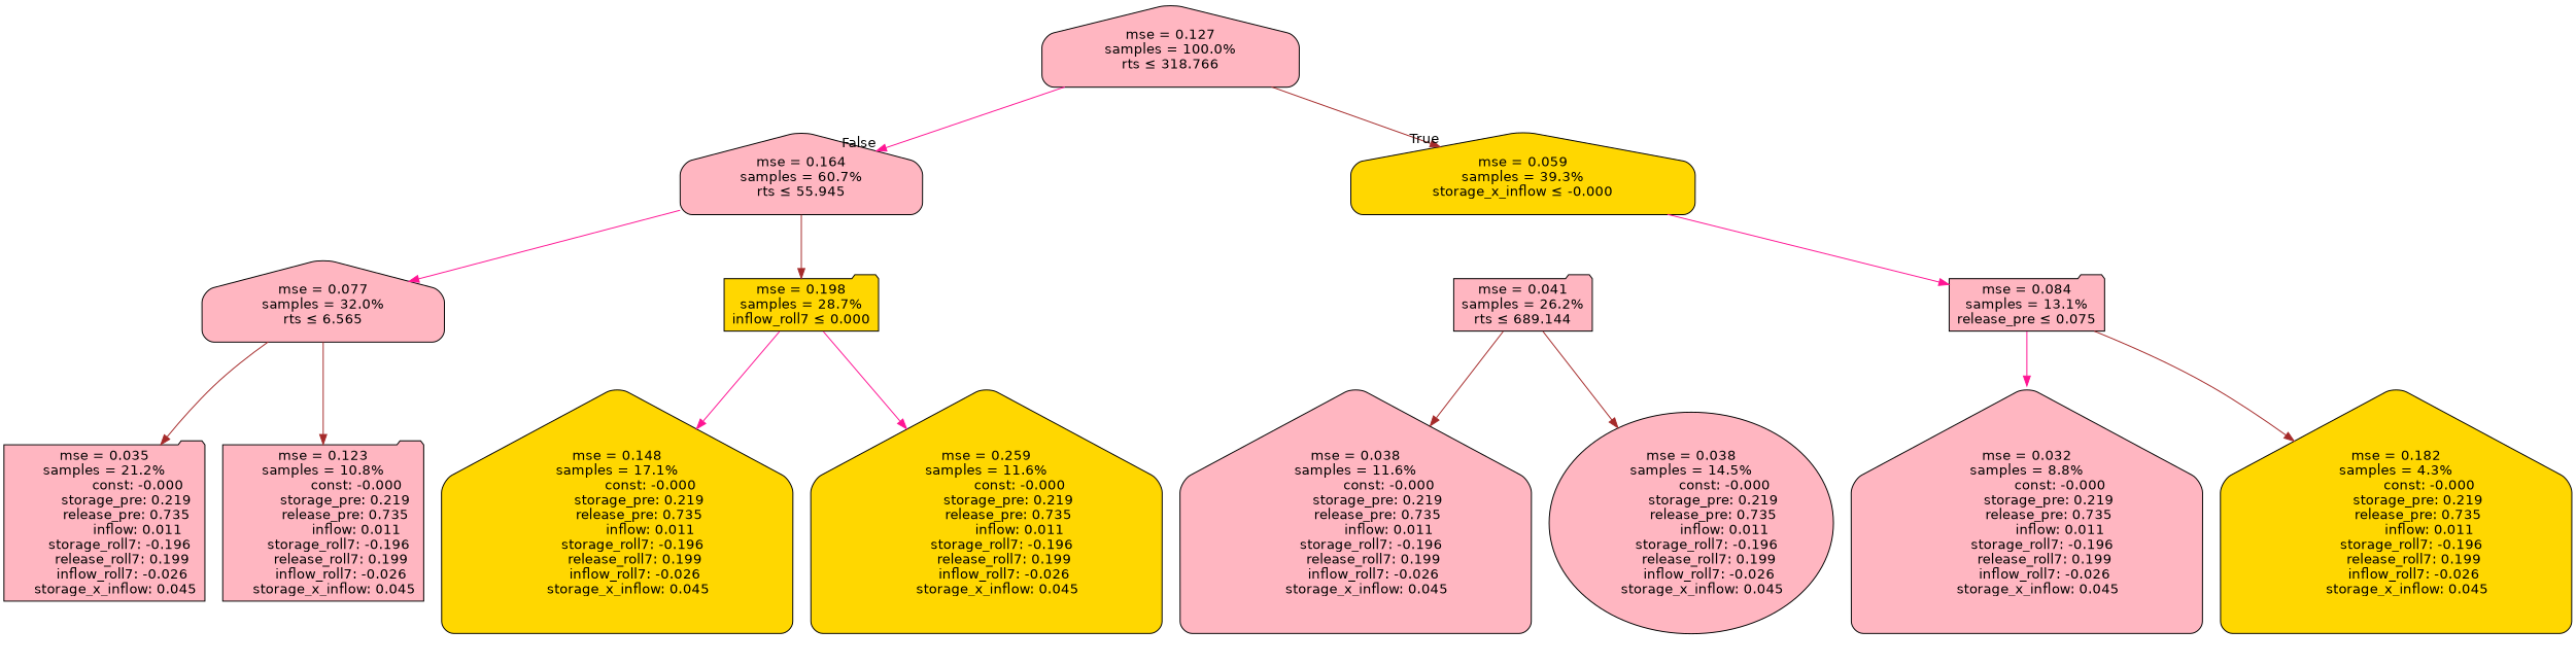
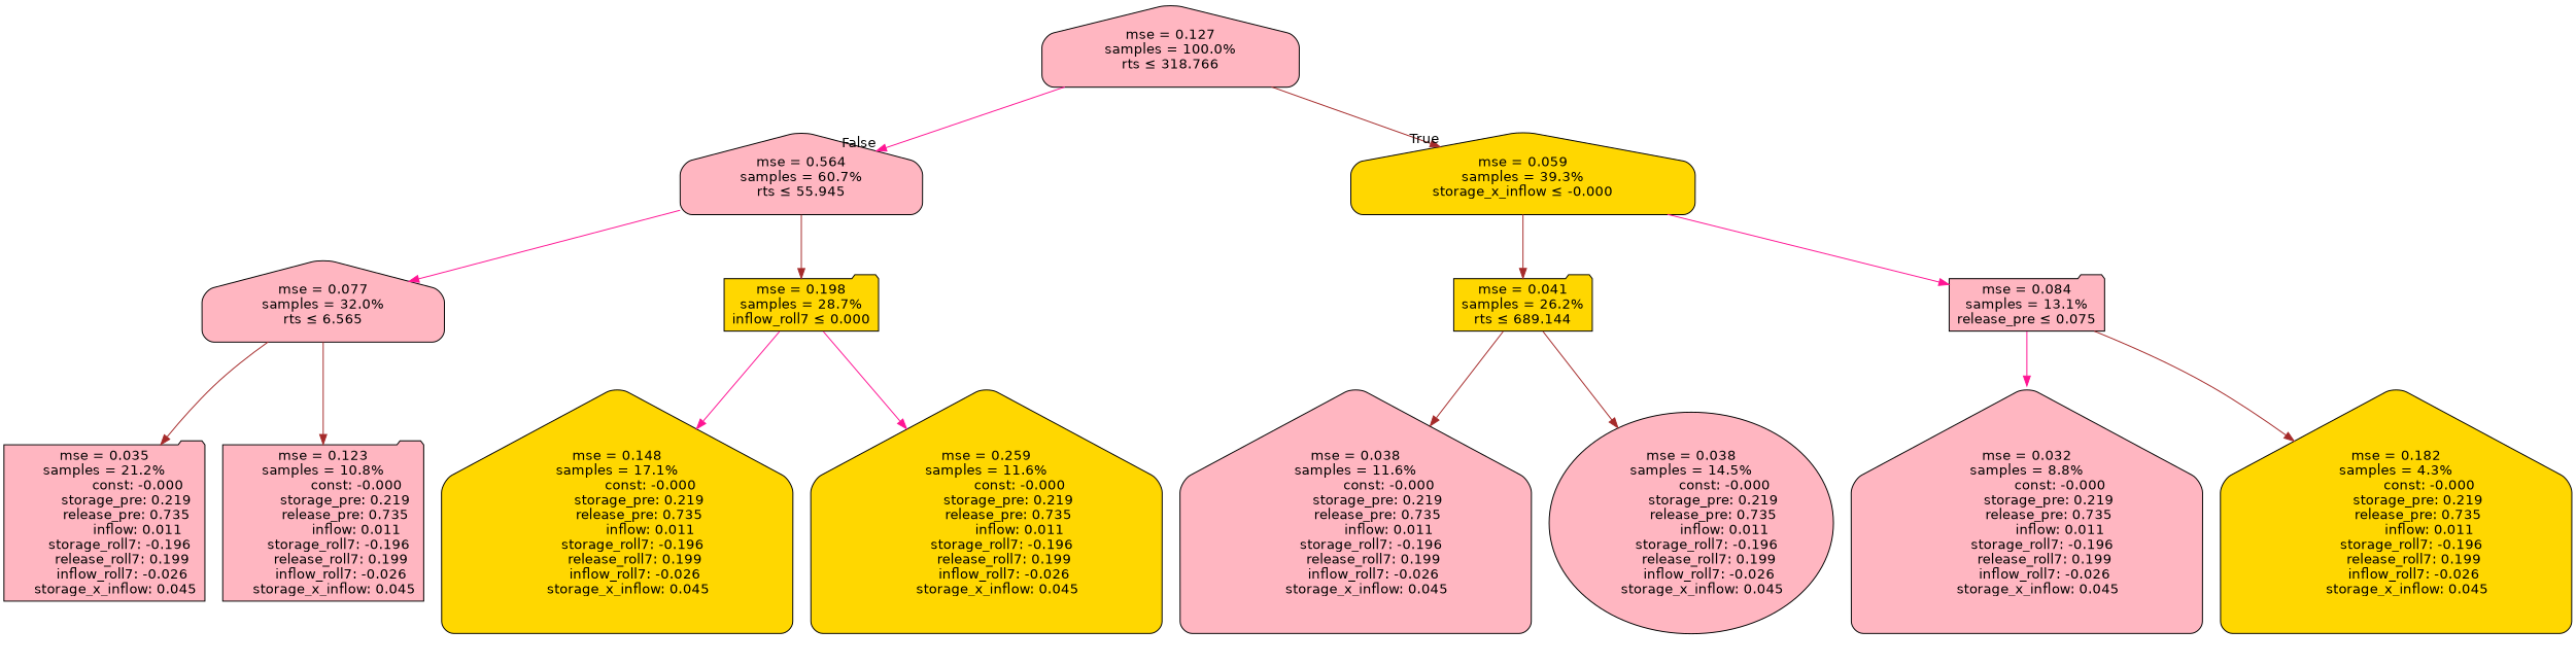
  digraph {
    node [color=black fillcolor=lightpink fontname=helvetica shape=house style="filled, rounded"]
    edge [color=brown fontname=helvetica]
    n1 [label="mse = 0.127\nsamples = 100.0%\nrts &le; 318.766"]
-   n2 [label="mse = 0.164\nsamples = 60.7%\nrts &le; 55.945"]
+   n2 [label="mse = 0.564\nsamples = 60.7%\nrts &le; 55.945"]
    n3 [fillcolor=gold label="mse = 0.059\nsamples = 39.3%\nstorage_x_inflow &le; -0.000"]
    n4 [label="mse = 0.077\nsamples = 32.0%\nrts &le; 6.565"]
    n5 [fillcolor=gold label="mse = 0.198\nsamples = 28.7%\ninflow_roll7 &le; 0.000" shape=folder]
-   n6 [label="mse = 0.041\nsamples = 26.2%\nrts &le; 689.144" shape=folder]
+   n6 [fillcolor=gold label="mse = 0.041\nsamples = 26.2%\nrts &le; 689.144" shape=folder]
    n7 [label="mse = 0.084\nsamples = 13.1%\nrelease_pre &le; 0.075" shape=folder]
    n8 [label="mse = 0.035\nsamples = 21.2%\n               const: -0.000\n          storage_pre: 0.219\n          release_pre: 0.735\n               inflow: 0.011\n       storage_roll7: -0.196\n        release_roll7: 0.199\n        inflow_roll7: -0.026\n     storage_x_inflow: 0.045" shape=folder]
    n9 [label="mse = 0.123\nsamples = 10.8%\n               const: -0.000\n          storage_pre: 0.219\n          release_pre: 0.735\n               inflow: 0.011\n       storage_roll7: -0.196\n        release_roll7: 0.199\n        inflow_roll7: -0.026\n     storage_x_inflow: 0.045" shape=folder]
    n10 [fillcolor=gold label="mse = 0.148\nsamples = 17.1%\n               const: -0.000\n          storage_pre: 0.219\n          release_pre: 0.735\n               inflow: 0.011\n       storage_roll7: -0.196\n        release_roll7: 0.199\n        inflow_roll7: -0.026\n     storage_x_inflow: 0.045"]
    n11 [fillcolor=gold label="mse = 0.259\nsamples = 11.6%\n               const: -0.000\n          storage_pre: 0.219\n          release_pre: 0.735\n               inflow: 0.011\n       storage_roll7: -0.196\n        release_roll7: 0.199\n        inflow_roll7: -0.026\n     storage_x_inflow: 0.045"]
    n12 [label="mse = 0.038\nsamples = 11.6%\n               const: -0.000\n          storage_pre: 0.219\n          release_pre: 0.735\n               inflow: 0.011\n       storage_roll7: -0.196\n        release_roll7: 0.199\n        inflow_roll7: -0.026\n     storage_x_inflow: 0.045"]
    n13 [label="mse = 0.038\nsamples = 14.5%\n               const: -0.000\n          storage_pre: 0.219\n          release_pre: 0.735\n               inflow: 0.011\n       storage_roll7: -0.196\n        release_roll7: 0.199\n        inflow_roll7: -0.026\n     storage_x_inflow: 0.045" shape=ellipse]
    n14 [label="mse = 0.032\nsamples = 8.8%\n               const: -0.000\n          storage_pre: 0.219\n          release_pre: 0.735\n               inflow: 0.011\n       storage_roll7: -0.196\n        release_roll7: 0.199\n        inflow_roll7: -0.026\n     storage_x_inflow: 0.045"]
    n15 [fillcolor=gold label="mse = 0.182\nsamples = 4.3%\n               const: -0.000\n          storage_pre: 0.219\n          release_pre: 0.735\n               inflow: 0.011\n       storage_roll7: -0.196\n        release_roll7: 0.199\n        inflow_roll7: -0.026\n     storage_x_inflow: 0.045"]
    n1 -> n2 [color=deeppink headlabel=False labelangle=45 labeldistance=2.5]
    n1 -> n3 [headlabel=True labelangle=-45 labeldistance=2.5]
    n2 -> n4 [color=deeppink]
    n2 -> n5
+   n3 -> n6
    n3 -> n7 [color=deeppink]
    n4 -> n8
    n4 -> n9
    n5 -> n10 [color=deeppink]
    n5 -> n11 [color=deeppink]
    n6 -> n12
    n6 -> n13
    n7 -> n14 [color=deeppink]
    n7 -> n15
  }
